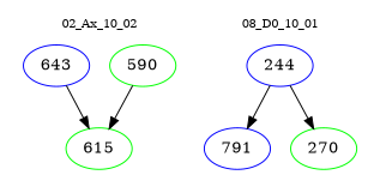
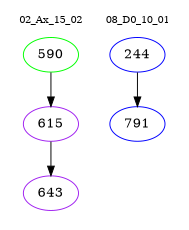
  digraph {
    node [color=purple]
    edge [color=black]
-   n1 [color=green label=615]
+   n1 [label=615]
    n2 [color=green label=590]
-   n3 [color=blue label=643]
+   n3 [label=643]
    n4 [color=blue label=244]
    n5 [color=blue label=791]
-   n6 [color=green label=270]
    subgraph cluster_1 {
      color=white
      fontsize=10
-     label="02_Ax_10_02"
+     label="02_Ax_15_02"
      n1
      n2
      n3
    }
    subgraph cluster_2 {
      color=white
      fontsize=10
      label="08_D0_10_01"
      n4
      n5
-     n6
    }
-   n3 -> n1
+   n1 -> n3
    n2 -> n1
    n4 -> n5
-   n4 -> n6
  }
